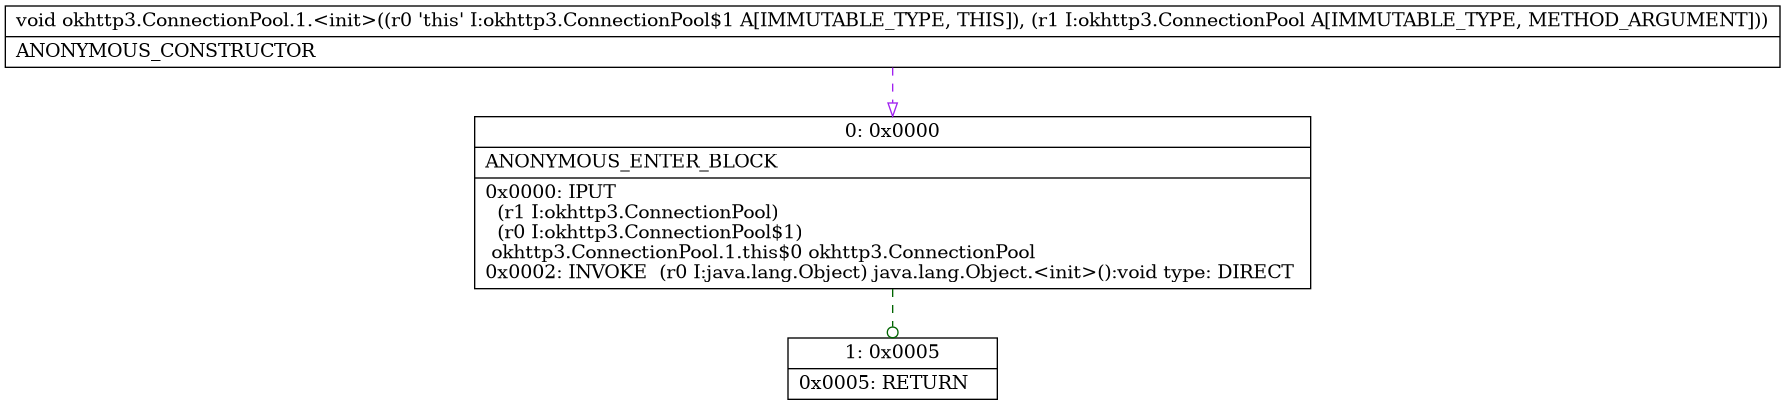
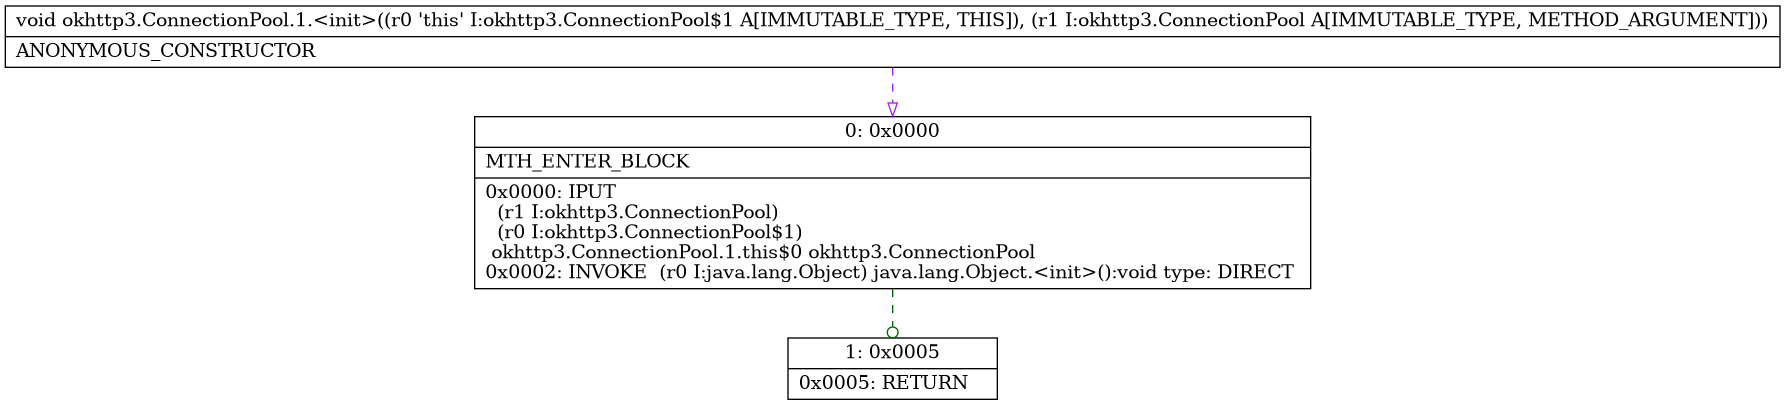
  digraph {
    node [shape=record]
    edge [style=dashed]
-   n1 [label="{0\:\ 0x0000|ANONYMOUS_ENTER_BLOCK\l|0x0000: IPUT  \l  (r1 I:okhttp3.ConnectionPool)\l  (r0 I:okhttp3.ConnectionPool$1)\l okhttp3.ConnectionPool.1.this$0 okhttp3.ConnectionPool \l0x0002: INVOKE  (r0 I:java.lang.Object) java.lang.Object.\<init\>():void type: DIRECT \l}"]
+   n1 [label="{0\:\ 0x0000|MTH_ENTER_BLOCK\l|0x0000: IPUT  \l  (r1 I:okhttp3.ConnectionPool)\l  (r0 I:okhttp3.ConnectionPool$1)\l okhttp3.ConnectionPool.1.this$0 okhttp3.ConnectionPool \l0x0002: INVOKE  (r0 I:java.lang.Object) java.lang.Object.\<init\>():void type: DIRECT \l}"]
    n2 [label="{1\:\ 0x0005|0x0005: RETURN   \l}"]
    n3 [label="{void okhttp3.ConnectionPool.1.\<init\>((r0 'this' I:okhttp3.ConnectionPool$1 A[IMMUTABLE_TYPE, THIS]), (r1 I:okhttp3.ConnectionPool A[IMMUTABLE_TYPE, METHOD_ARGUMENT]))  | ANONYMOUS_CONSTRUCTOR\l}"]
    n1 -> n2 [color=darkgreen arrowhead=odot]
    n3 -> n1 [color=purple arrowhead=onormal]
  }
